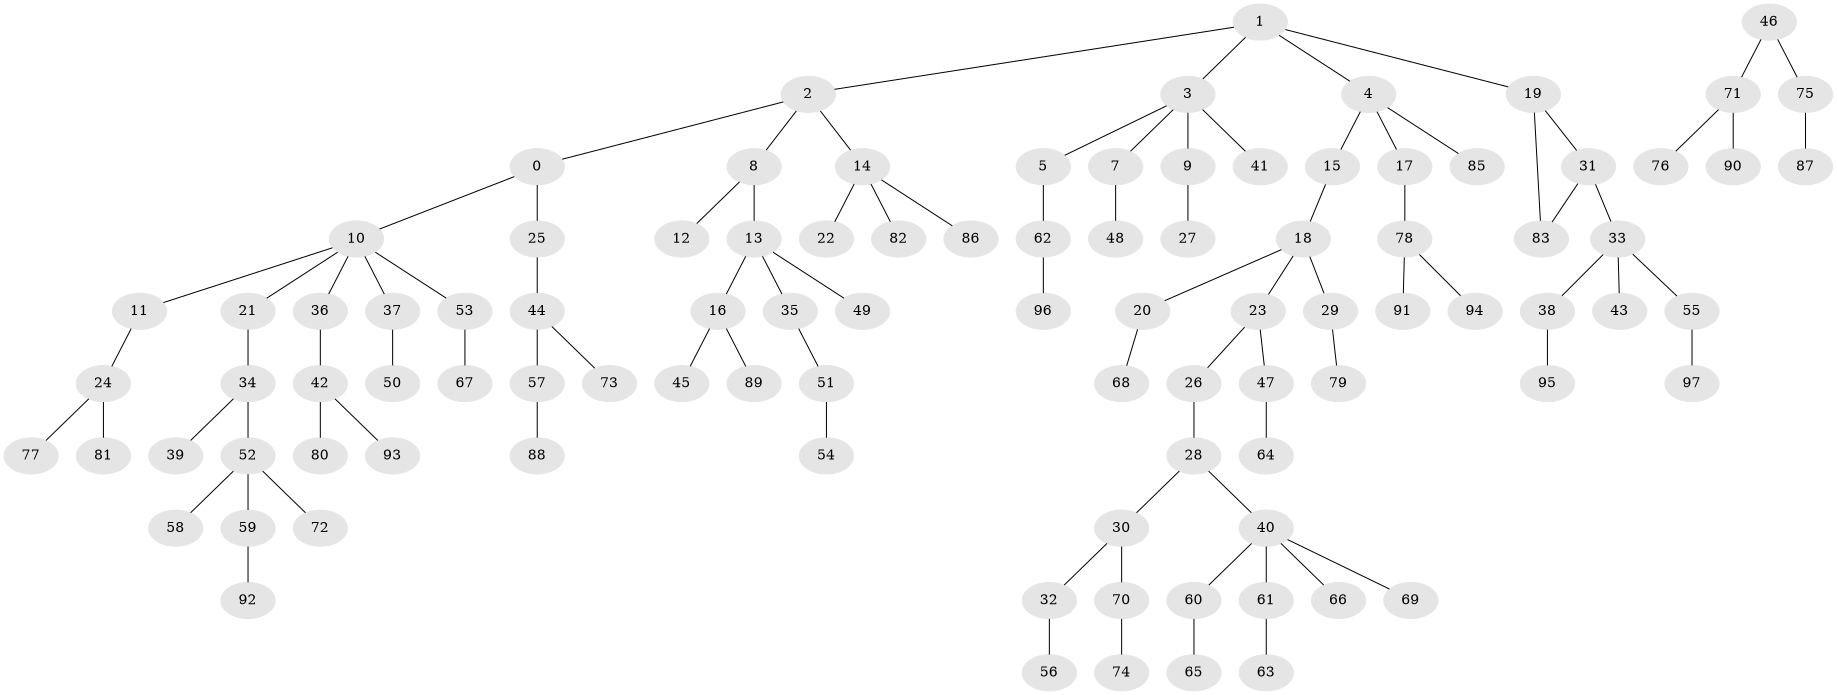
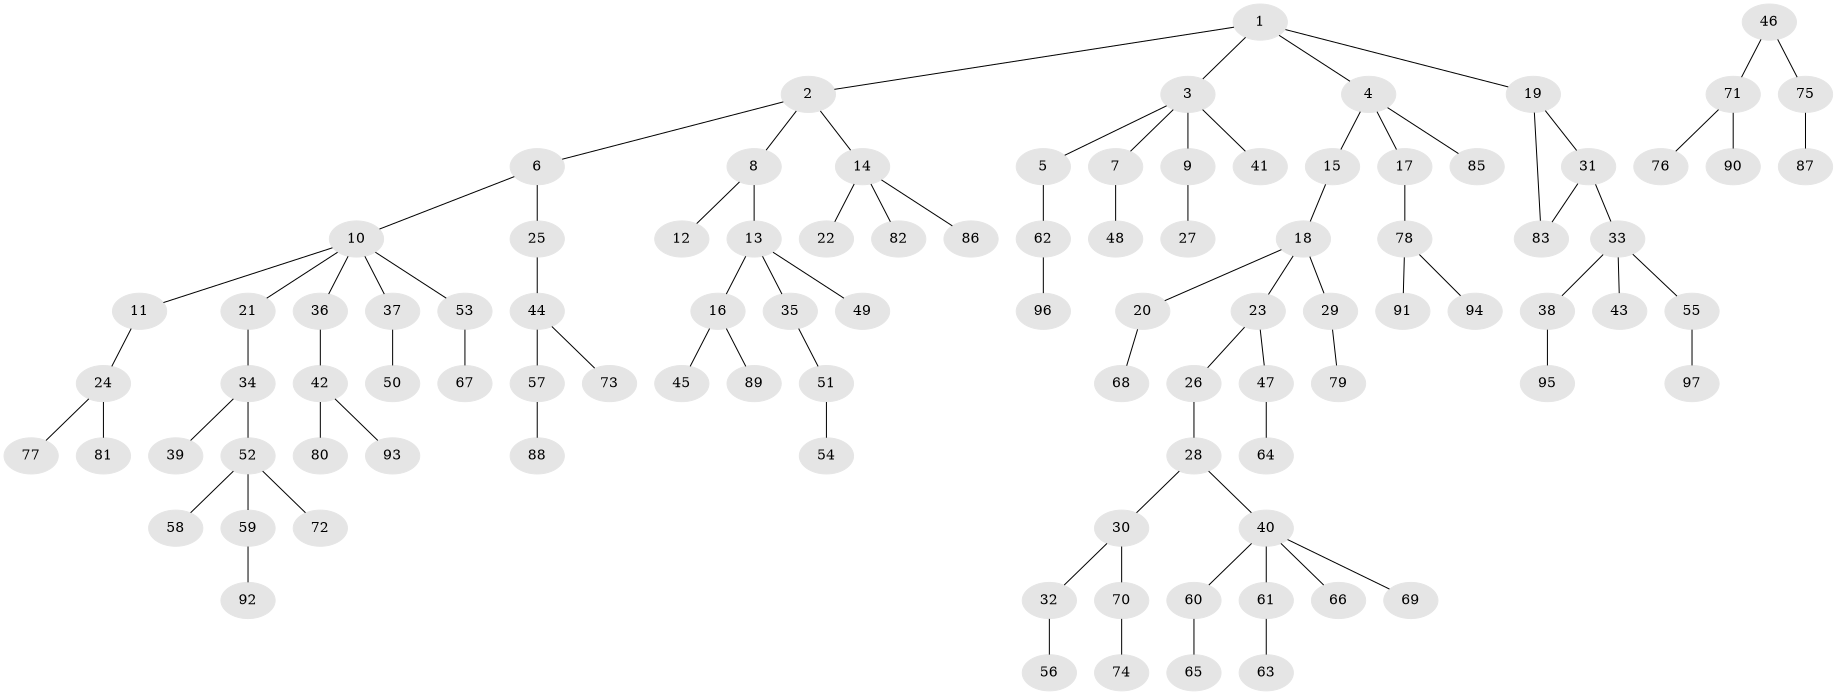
  graph {
    node [color=gray90 style=filled]
    edge [weight=1.0]
    1
    2
    3
    4
    19
-   6 [label=0]
+   6
    8
    14
    5
    7
    9
    41
    15
    17
    85
    31
    83
    10
    25
    12
    13
    22
    82
    86
    62
    48
    27
    18
    78
    96
    11
    21
    36
    37
    53
    44
    16
    35
    49
    24
    34
    42
    50
    67
    77
    81
    45
    89
    51
    20
    23
    29
    91
    94
    68
    26
    47
    79
    33
    46
    71
    75
    39
    52
    28
    64
    57
    73
    30
    40
    32
    70
    60
    61
    66
    69
    56
    74
    38
    43
    55
    95
    97
    58
    59
    72
    54
    80
    93
    65
    63
    88
    76
    90
    87
    92
    1 -- 2
    1 -- 3
    1 -- 4
    1 -- 19
    2 -- 6
    2 -- 8
    2 -- 14
    3 -- 5
    3 -- 7
    3 -- 9
    3 -- 41
    4 -- 15
    4 -- 17
    4 -- 85
    19 -- 31
    19 -- 83
    6 -- 10
    6 -- 25
    8 -- 12
    8 -- 13
    14 -- 22
    14 -- 82
    14 -- 86
    5 -- 62
    7 -- 48
    9 -- 27
    15 -- 18
    17 -- 78
    31 -- 83
    31 -- 33
    10 -- 11
    10 -- 21
    10 -- 36
    10 -- 37
    10 -- 53
    25 -- 44
    13 -- 16
    13 -- 35
    13 -- 49
    62 -- 96
    18 -- 20
    18 -- 23
    18 -- 29
    78 -- 91
    78 -- 94
    11 -- 24
    21 -- 34
    36 -- 42
    37 -- 50
    53 -- 67
    44 -- 57
    44 -- 73
    16 -- 45
    16 -- 89
    35 -- 51
    24 -- 77
    24 -- 81
    34 -- 39
    34 -- 52
    42 -- 80
    42 -- 93
    51 -- 54
    20 -- 68
    23 -- 26
    23 -- 47
    29 -- 79
    26 -- 28
    47 -- 64
    33 -- 38
    33 -- 43
    33 -- 55
    46 -- 71
    46 -- 75
    71 -- 76
    71 -- 90
    75 -- 87
    52 -- 58
    52 -- 59
    52 -- 72
    28 -- 30
    28 -- 40
    57 -- 88
    30 -- 32
    30 -- 70
    40 -- 60
    40 -- 61
    40 -- 66
    40 -- 69
    32 -- 56
    70 -- 74
    60 -- 65
    61 -- 63
    38 -- 95
    55 -- 97
    59 -- 92
  }
